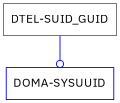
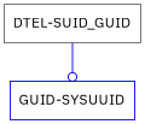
  digraph {
    fontname="IBM Plex Sans"
    node [shape=box fontname="IBM Plex Sans"]
    "DTEL-SUID_GUID" [color=gray40]
-   "DOMA-SYSUUID" [color=blue]
+   "DOMA-SYSUUID" [color=blue label="GUID-SYSUUID"]
    "DTEL-SUID_GUID" -> "DOMA-SYSUUID" [color=blue arrowhead=odot fontname="IBM Plex Sans"]
  }
